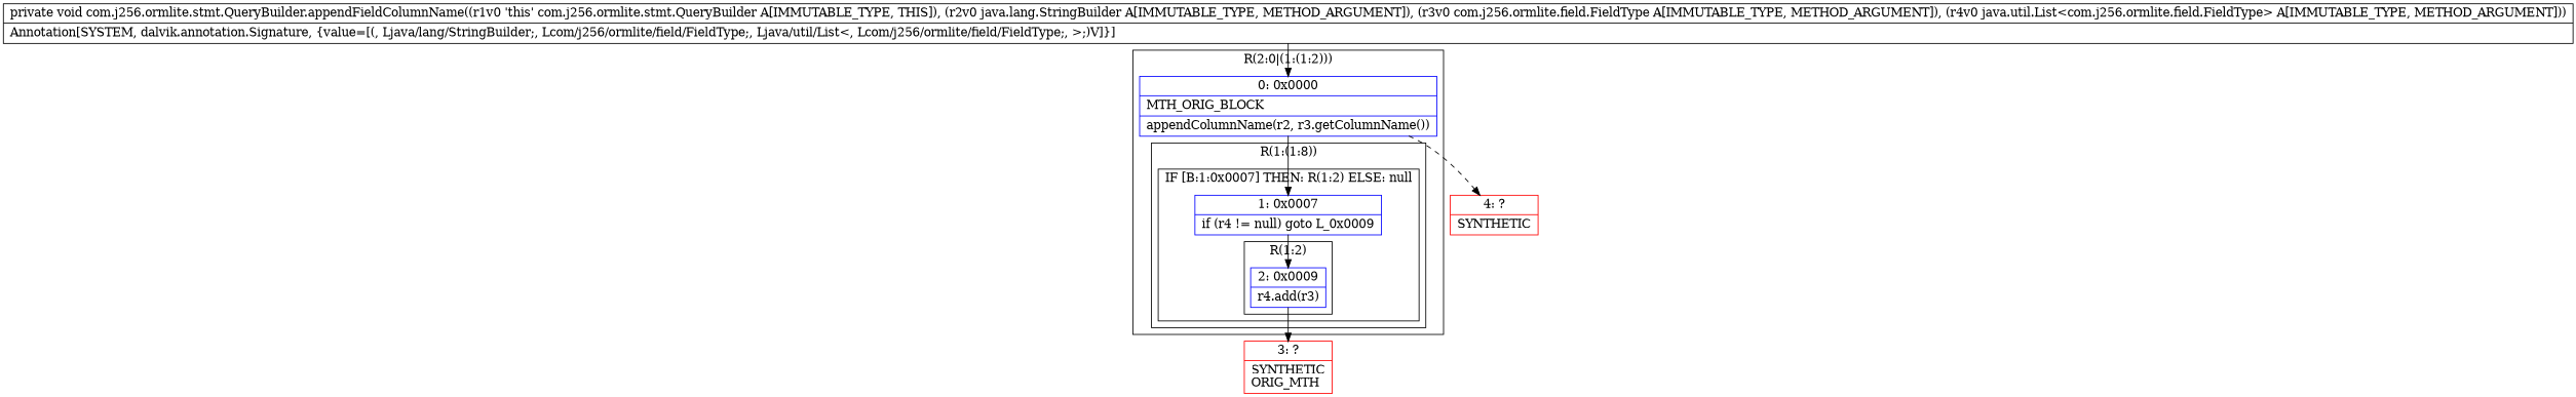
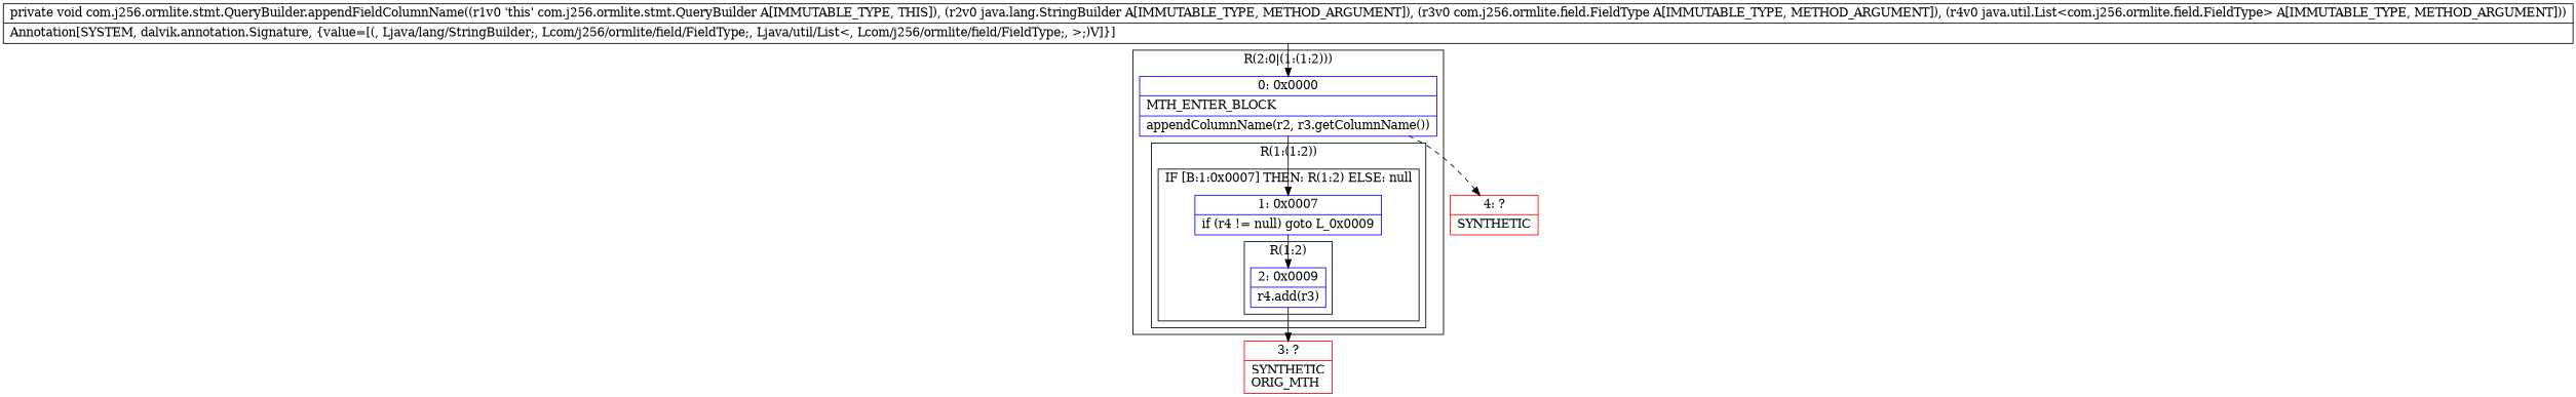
  digraph {
    node [color=blue shape=record]
    n1 [label="{2\:\ 0x0009|r4.add(r3)\l}"]
    n2 [label="{1\:\ 0x0007|if (r4 != null) goto L_0x0009\l}"]
-   n3 [label="{0\:\ 0x0000|MTH_ORIG_BLOCK\l|appendColumnName(r2, r3.getColumnName())\l}"]
+   n3 [label="{0\:\ 0x0000|MTH_ENTER_BLOCK\l|appendColumnName(r2, r3.getColumnName())\l}"]
    n4 [color=red label="{3\:\ ?|SYNTHETIC\lORIG_MTH\l}"]
    n5 [color=red label="{4\:\ ?|SYNTHETIC\l}"]
    n6 [label="{private void com.j256.ormlite.stmt.QueryBuilder.appendFieldColumnName((r1v0 'this' com.j256.ormlite.stmt.QueryBuilder A[IMMUTABLE_TYPE, THIS]), (r2v0 java.lang.StringBuilder A[IMMUTABLE_TYPE, METHOD_ARGUMENT]), (r3v0 com.j256.ormlite.field.FieldType A[IMMUTABLE_TYPE, METHOD_ARGUMENT]), (r4v0 java.util.List\<com.j256.ormlite.field.FieldType\> A[IMMUTABLE_TYPE, METHOD_ARGUMENT]))  | Annotation[SYSTEM, dalvik.annotation.Signature, \{value=[(, Ljava\/lang\/StringBuilder;, Lcom\/j256\/ormlite\/field\/FieldType;, Ljava\/util\/List\<, Lcom\/j256\/ormlite\/field\/FieldType;, \>;)V]\}]\l}" color=""]
    subgraph cluster_1 {
      label="R(2:0|(1:(1:2)))"
      n3
      subgraph cluster_2 {
-       label="R(1:(1:8))"
+       label="R(1:(1:2))"
        subgraph cluster_3 {
          label="IF [B:1:0x0007] THEN: R(1:2) ELSE: null"
          n2
          subgraph cluster_4 {
            label="R(1:2)"
            n1
          }
        }
      }
    }
    n1 -> n4
    n2 -> n1
    n3 -> n2
    n3 -> n5 [style=dashed]
    n6 -> n3
  }
